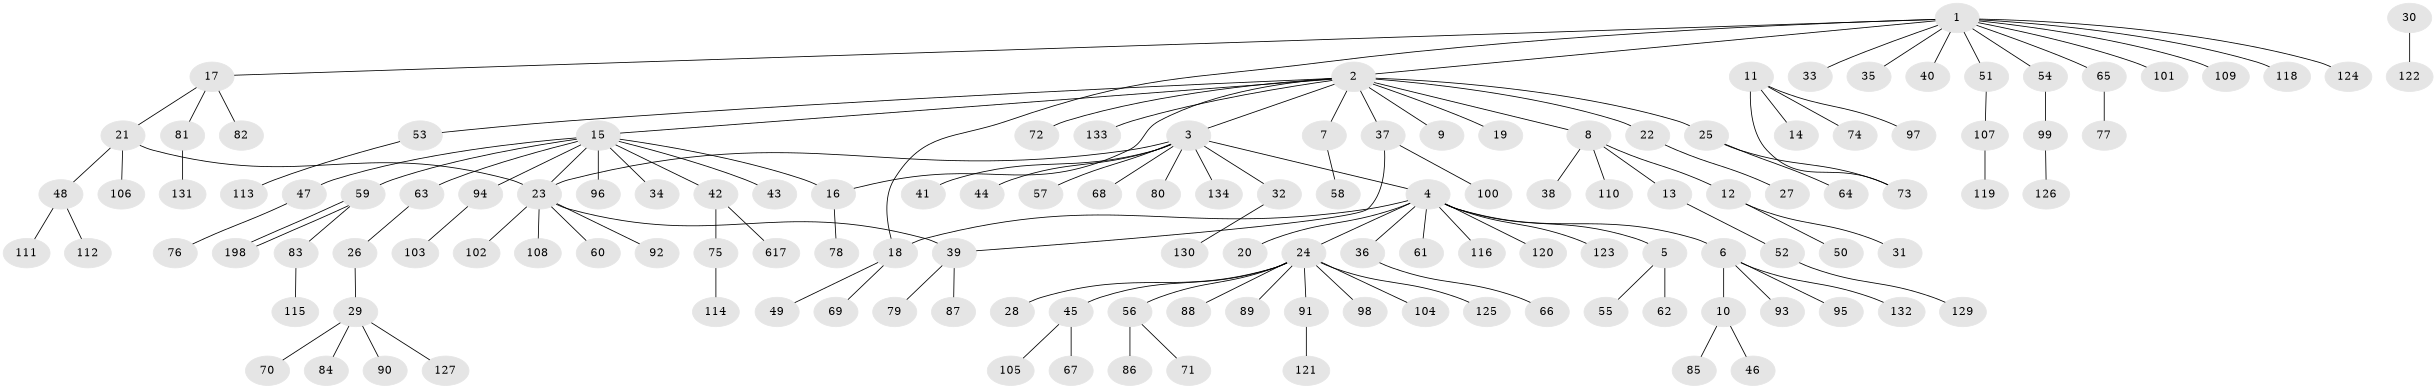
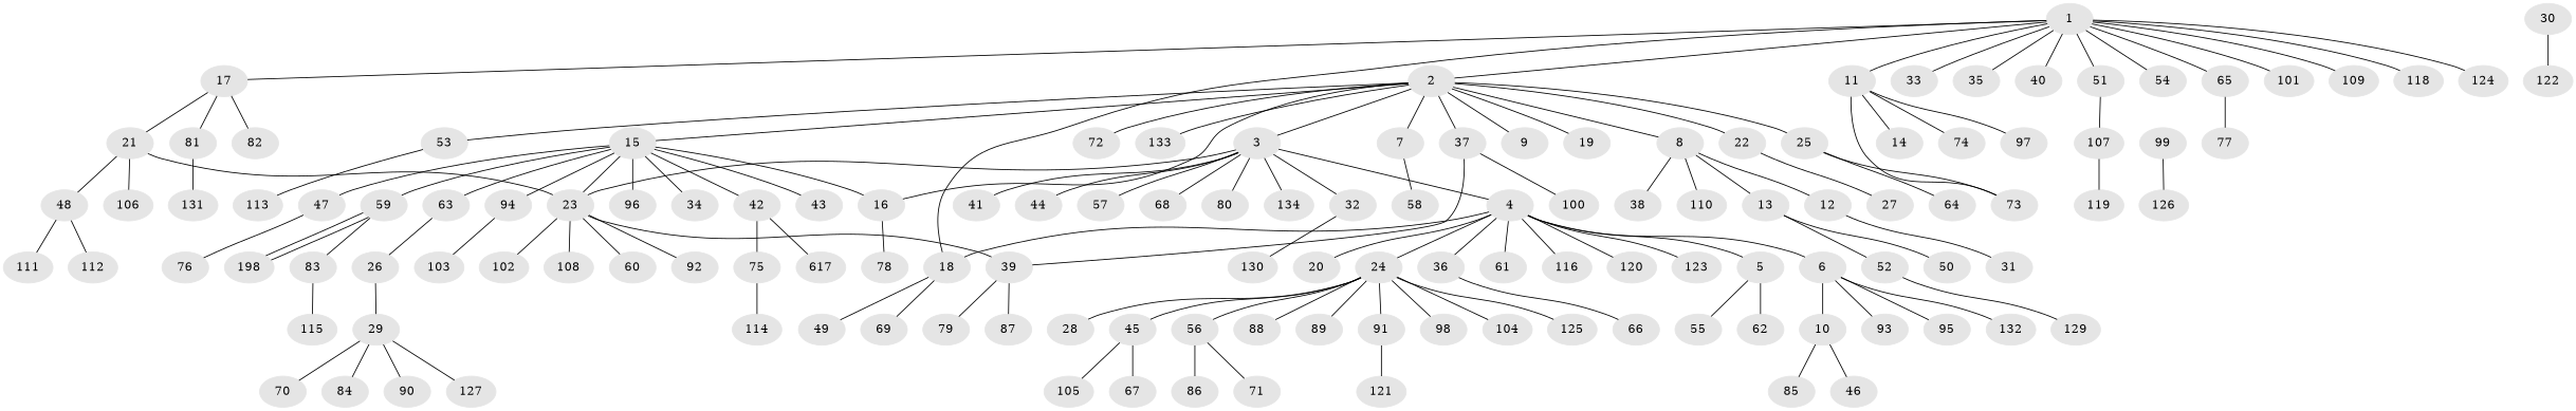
  graph {
    node [color=gray90 style=filled]
    1
    2
    11
    17
    18
    33
    35
    40
    51
    54
    65
    101
    109
    118
    124
    3
    7
    8
    9
    15
    16
    19
    22
    25
    37
    53
    72
    133
    14
    73
    74
    97
    21
    81
    82
    49
    69
    107
    99
    77
    4
    23
    32
    41
    44
    57
    68
    80
    134
    58
    12
    13
    38
    110
    34
    42
    43
    47
    59
    63
    94
    96
    78
    27
    64
    30
    122
    39
    100
    113
    5
    6
    20
    24
    36
    61
    116
    120
    123
    60
    92
    102
    108
    130
    55
    62
    10
    93
    95
    132
    28
    45
    56
    88
    89
    91
    98
    104
    125
    66
    46
    85
    31
    50
    52
    129
    75
    n108 [label=617]
    76
    83
    n111 [label=198]
    26
    103
    48
    106
    131
    111
    112
    29
    79
    87
    67
    105
    71
    86
    121
    70
    84
    90
    127
    114
    119
    126
    115
    1 -- 2
+   1 -- 11
    1 -- 17
    1 -- 18
    1 -- 33
    1 -- 35
    1 -- 40
    1 -- 51
    1 -- 54
    1 -- 65
    1 -- 101
    1 -- 109
    1 -- 118
    1 -- 124
    2 -- 3
    2 -- 7
    2 -- 8
    2 -- 9
    2 -- 15
    2 -- 16
    2 -- 19
    2 -- 22
    2 -- 25
    2 -- 37
    2 -- 53
    2 -- 72
    2 -- 133
    11 -- 14
    11 -- 73
    11 -- 74
    11 -- 97
    17 -- 21
    17 -- 81
    17 -- 82
    18 -- 49
    18 -- 69
    51 -- 107
-   54 -- 99
    65 -- 77
    3 -- 4
    3 -- 23
    3 -- 32
    3 -- 41
    3 -- 44
    3 -- 57
    3 -- 68
    3 -- 80
    3 -- 134
    7 -- 58
    8 -- 12
    8 -- 13
    8 -- 38
    8 -- 110
    15 -- 16
    15 -- 23
    15 -- 34
    15 -- 42
    15 -- 43
    15 -- 47
    15 -- 59
    15 -- 63
    15 -- 94
    15 -- 96
    16 -- 78
    22 -- 27
    25 -- 73
    25 -- 64
    37 -- 39
    37 -- 100
    53 -- 113
    21 -- 23
    21 -- 48
    21 -- 106
    81 -- 131
    107 -- 119
    99 -- 126
    4 -- 18
    4 -- 5
    4 -- 6
    4 -- 20
    4 -- 24
    4 -- 36
    4 -- 61
    4 -- 116
    4 -- 120
    4 -- 123
    23 -- 39
    23 -- 60
    23 -- 92
    23 -- 102
    23 -- 108
    32 -- 130
    12 -- 31
-   12 -- 50
+   13 -- 50
    13 -- 52
    42 -- 75
    42 -- n108
    47 -- 76
    59 -- 83
    59 -- n111
    59 -- n111
    63 -- 26
    94 -- 103
    30 -- 122
    39 -- 79
    39 -- 87
    5 -- 55
    5 -- 62
    6 -- 10
    6 -- 93
    6 -- 95
    6 -- 132
    24 -- 28
    24 -- 45
    24 -- 56
    24 -- 88
    24 -- 89
    24 -- 91
    24 -- 98
    24 -- 104
    24 -- 125
    36 -- 66
    10 -- 46
    10 -- 85
    45 -- 67
    45 -- 105
    56 -- 71
    56 -- 86
    91 -- 121
    52 -- 129
    75 -- 114
    83 -- 115
    26 -- 29
    48 -- 111
    48 -- 112
    29 -- 70
    29 -- 84
    29 -- 90
    29 -- 127
  }
